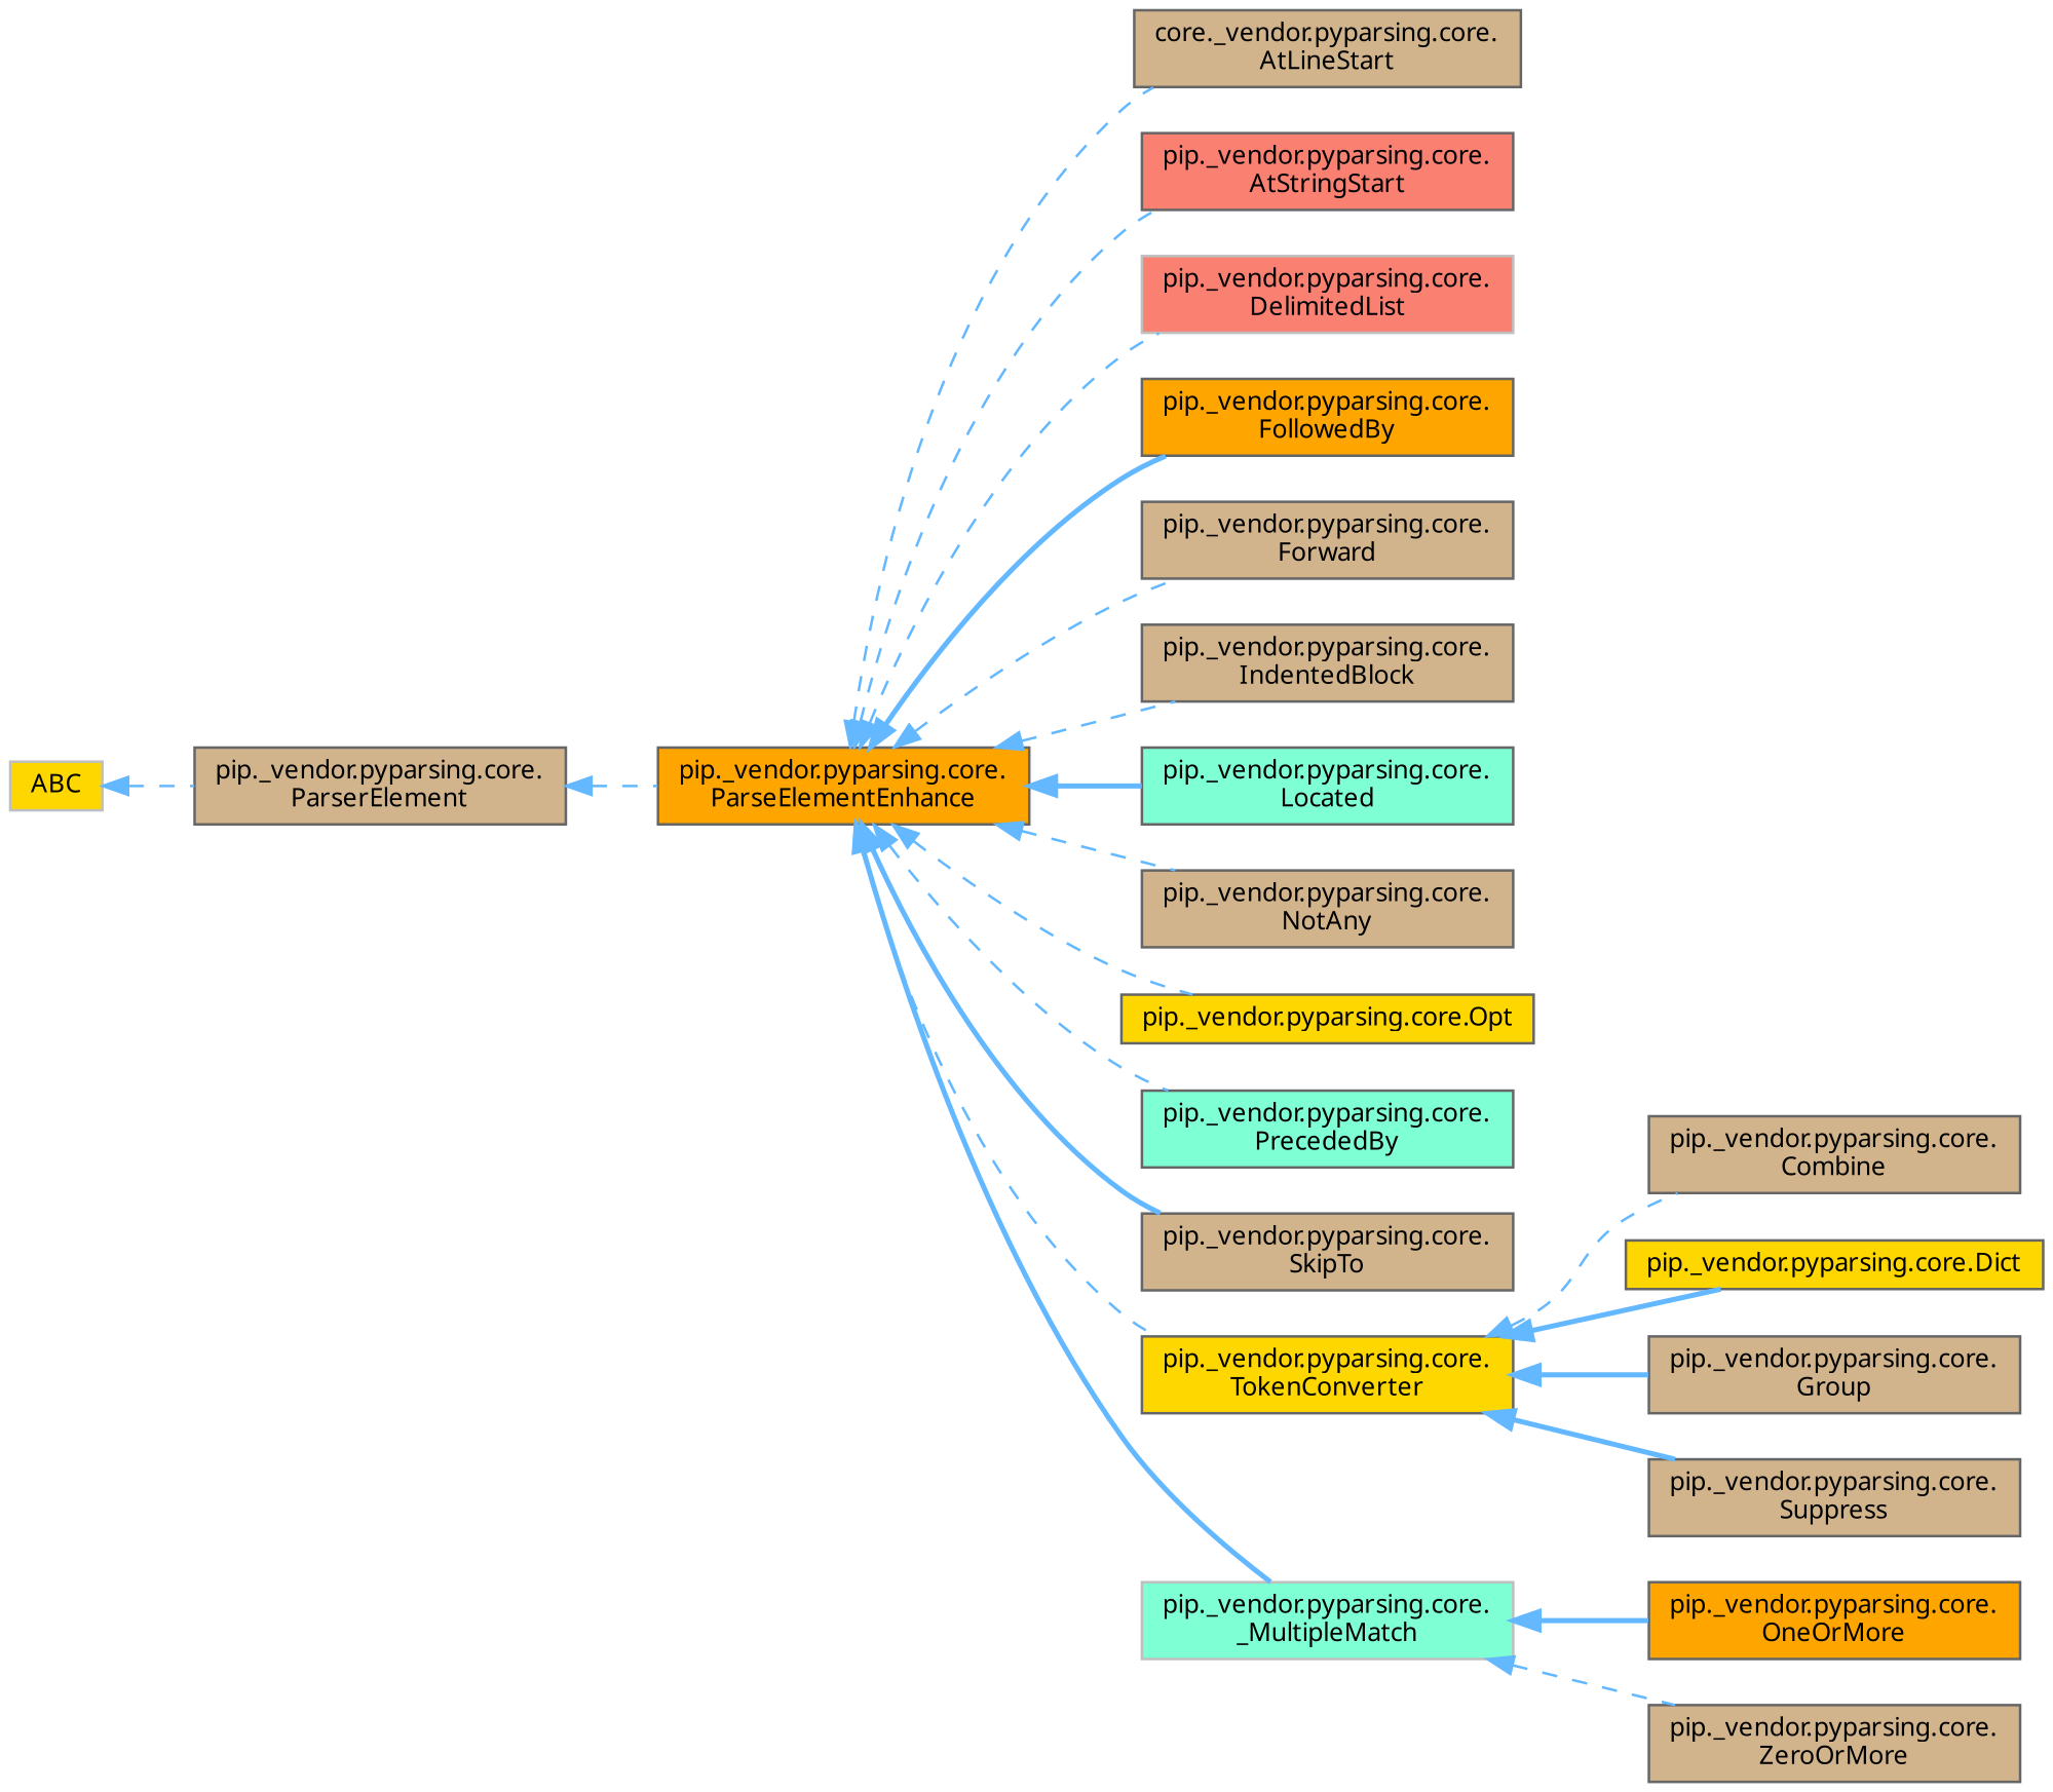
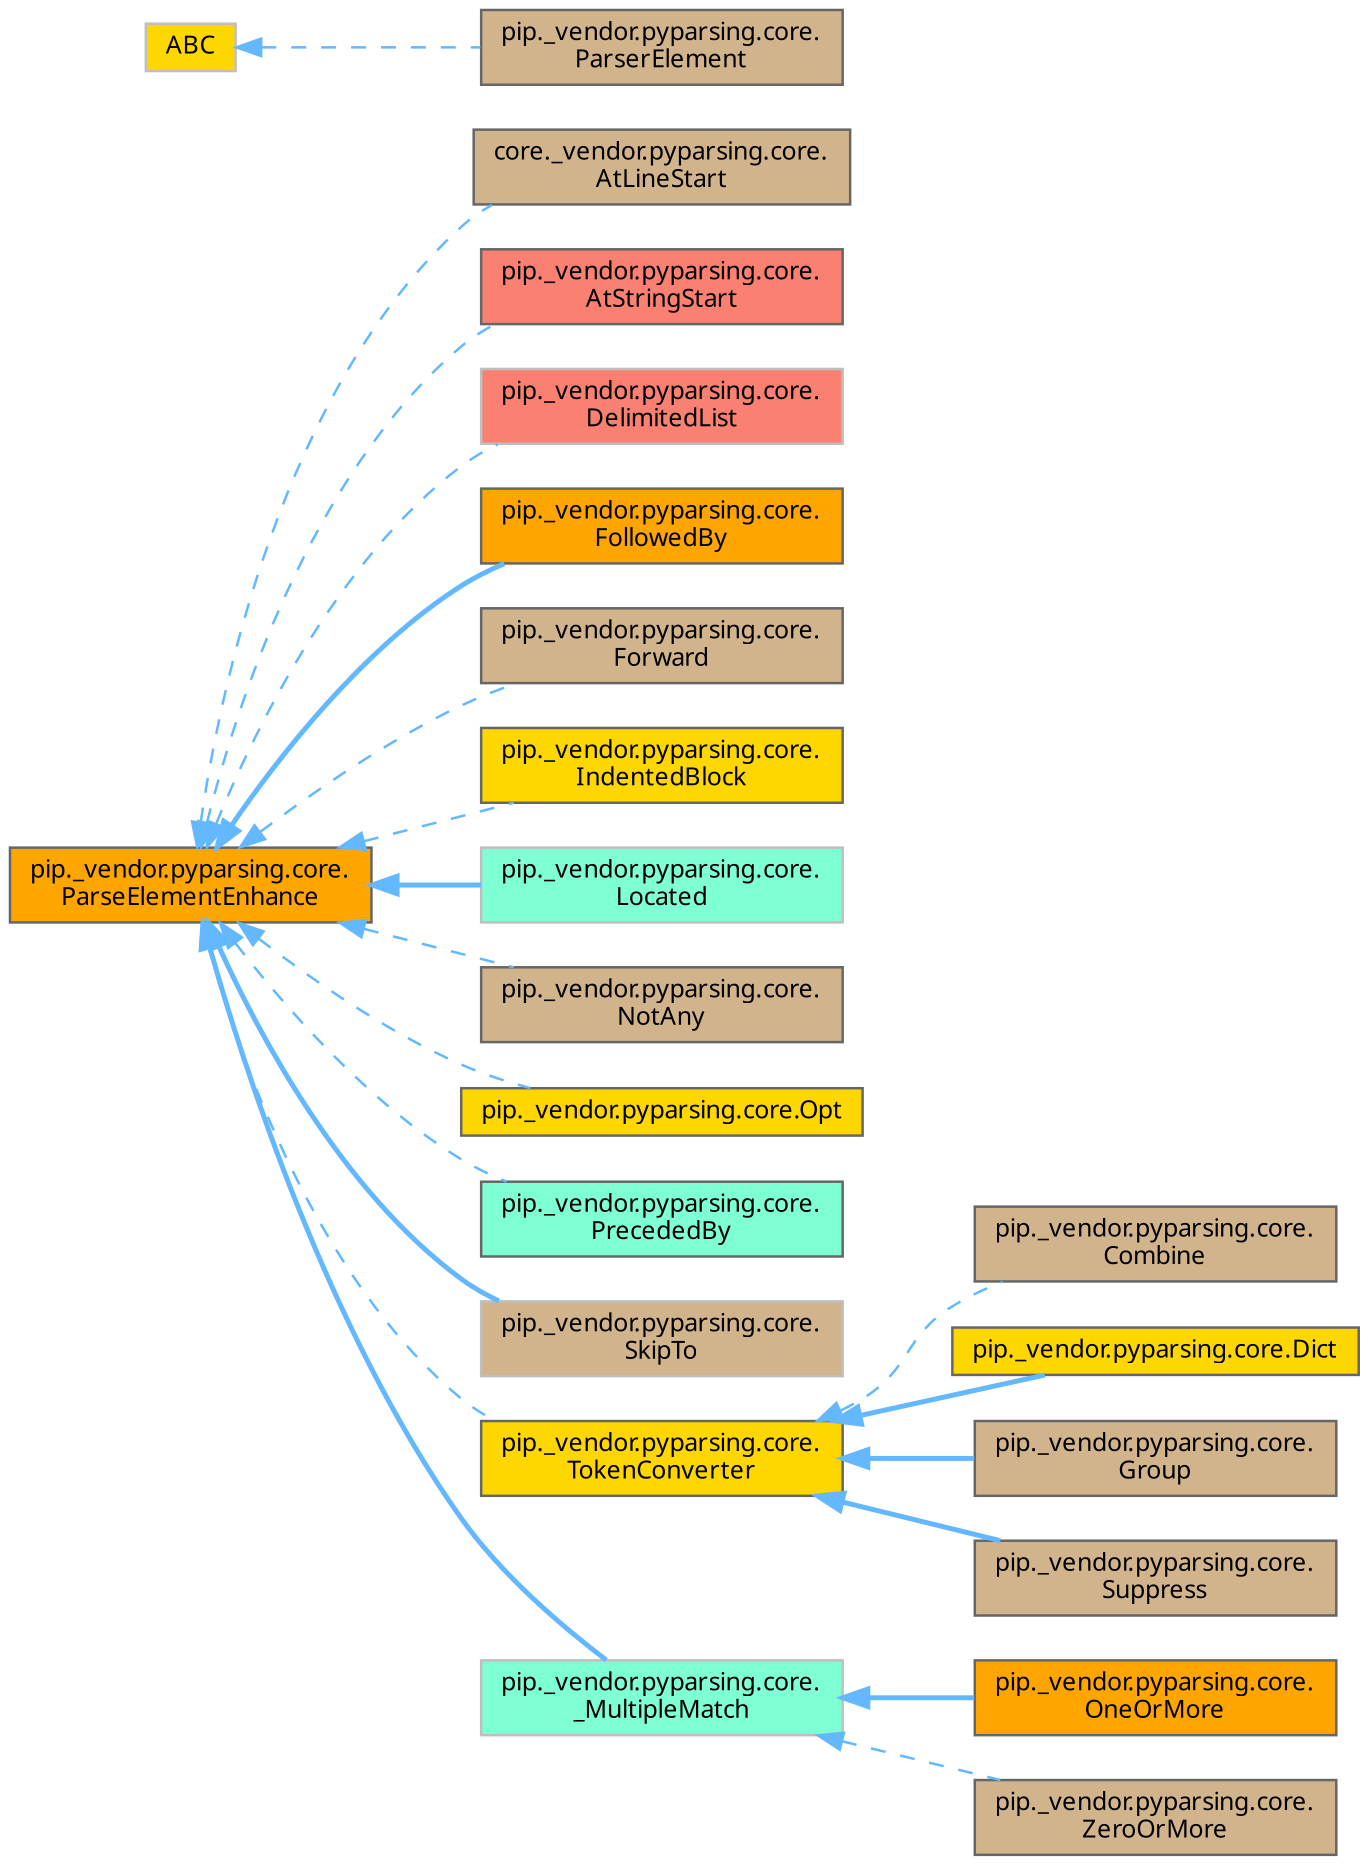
  digraph {
    fontname="Noto Sans"
    rankdir=LR
    node [color=gray40 fillcolor=tan fontname="Noto Sans" fontsize=10 shape=box style=filled]
    edge [color=steelblue1 dir=back fontname="Noto Sans" fontsize=10 labelfontname=Helvetica labelfontsize=10 style=dashed]
    n1 [fillcolor=orange fontcolor=black height=0.2 label="pip._vendor.pyparsing.core.\lParseElementEnhance" width=0.4]
    n2 [height=0.2 label="core._vendor.pyparsing.core.\lAtLineStart" width=0.4]
    n3 [fillcolor=salmon height=0.2 label="pip._vendor.pyparsing.core.\lAtStringStart" width=0.4]
    n4 [color=grey75 fillcolor=salmon height=0.2 label="pip._vendor.pyparsing.core.\lDelimitedList" width=0.4]
    n5 [fillcolor=orange height=0.2 label="pip._vendor.pyparsing.core.\lFollowedBy" width=0.4]
    n6 [height=0.2 label="pip._vendor.pyparsing.core.\lForward" width=0.4]
-   n7 [height=0.2 label="pip._vendor.pyparsing.core.\lIndentedBlock" width=0.4]
-   n8 [fillcolor=aquamarine height=0.2 label="pip._vendor.pyparsing.core.\lLocated" width=0.4]
+   n7 [fillcolor=gold height=0.2 label="pip._vendor.pyparsing.core.\lIndentedBlock" width=0.4]
+   n8 [color=grey75 fillcolor=aquamarine height=0.2 label="pip._vendor.pyparsing.core.\lLocated" width=0.4]
    n9 [height=0.2 label="pip._vendor.pyparsing.core.\lNotAny" width=0.4]
    n10 [fillcolor=gold height=0.2 label="pip._vendor.pyparsing.core.Opt" width=0.4]
    n11 [fillcolor=aquamarine height=0.2 label="pip._vendor.pyparsing.core.\lPrecededBy" width=0.4]
-   n12 [height=0.2 label="pip._vendor.pyparsing.core.\lSkipTo" width=0.4]
+   n12 [color=grey75 height=0.2 label="pip._vendor.pyparsing.core.\lSkipTo" width=0.4]
    n13 [fillcolor=gold height=0.2 label="pip._vendor.pyparsing.core.\lTokenConverter" width=0.4]
    n14 [color=grey75 fillcolor=aquamarine height=0.2 label="pip._vendor.pyparsing.core.\l_MultipleMatch" width=0.4]
    n15 [height=0.2 label="pip._vendor.pyparsing.core.\lCombine" width=0.4]
    n16 [fillcolor=gold height=0.2 label="pip._vendor.pyparsing.core.Dict" width=0.4]
    n17 [height=0.2 label="pip._vendor.pyparsing.core.\lGroup" width=0.4]
    n18 [height=0.2 label="pip._vendor.pyparsing.core.\lSuppress" width=0.4]
    n19 [fillcolor=orange height=0.2 label="pip._vendor.pyparsing.core.\lOneOrMore" width=0.4]
    n20 [height=0.2 label="pip._vendor.pyparsing.core.\lZeroOrMore" width=0.4]
    n21 [height=0.2 label="pip._vendor.pyparsing.core.\lParserElement" width=0.4]
    n22 [color=grey75 fillcolor=gold height=0.2 label=ABC width=0.4]
    n1 -> n2
    n1 -> n3
    n1 -> n4
    n1 -> n5 [style=bold]
    n1 -> n6
    n1 -> n7
    n1 -> n8 [style=bold]
    n1 -> n9
    n1 -> n10
    n1 -> n11
    n1 -> n12 [style=bold]
    n1 -> n13
    n1 -> n14 [style=bold]
    n13 -> n15
    n13 -> n16 [style=bold]
    n13 -> n17 [style=bold]
    n13 -> n18 [style=bold]
    n14 -> n19 [style=bold]
    n14 -> n20
-   n21 -> n1
    n22 -> n21
  }
